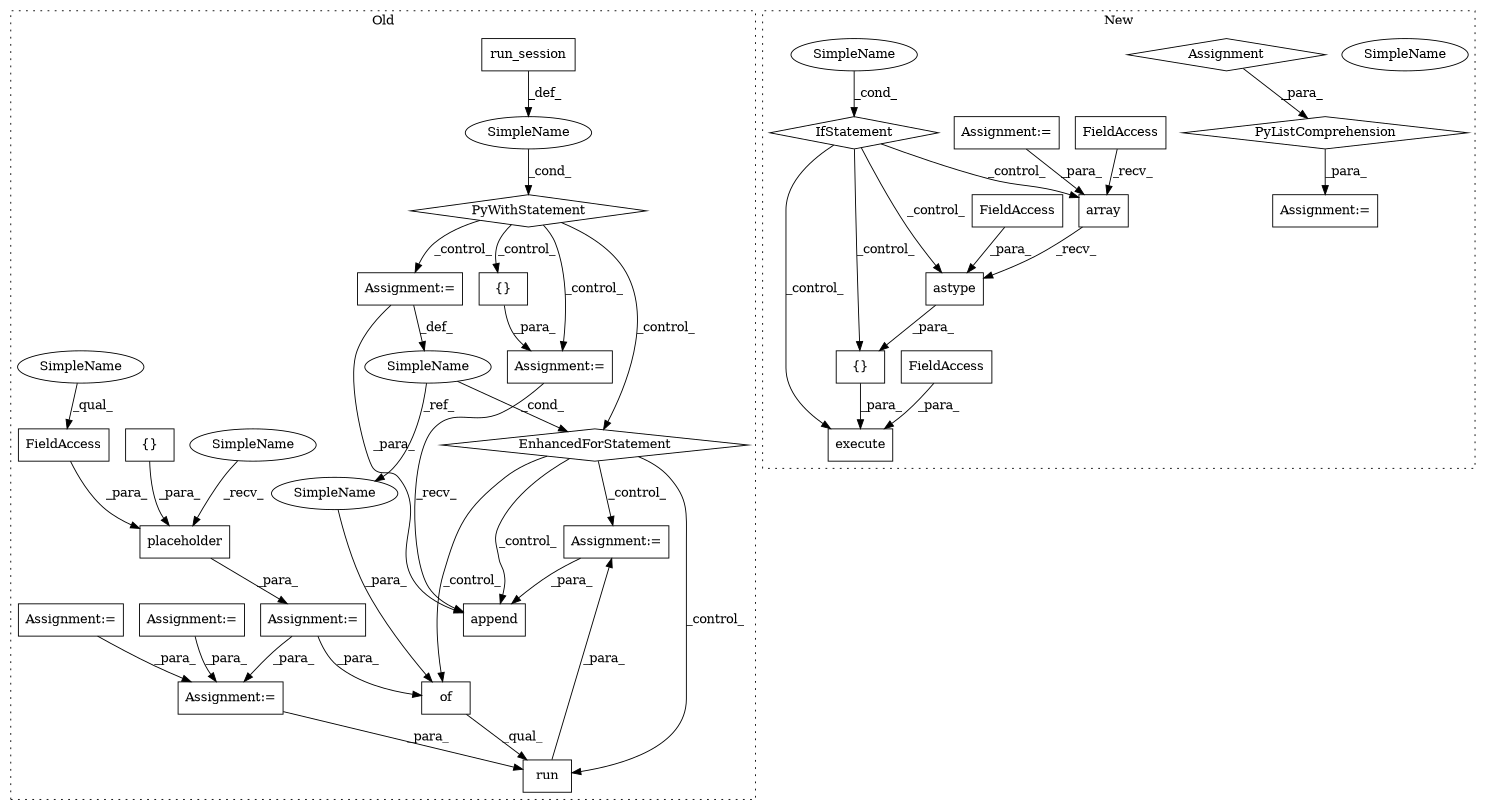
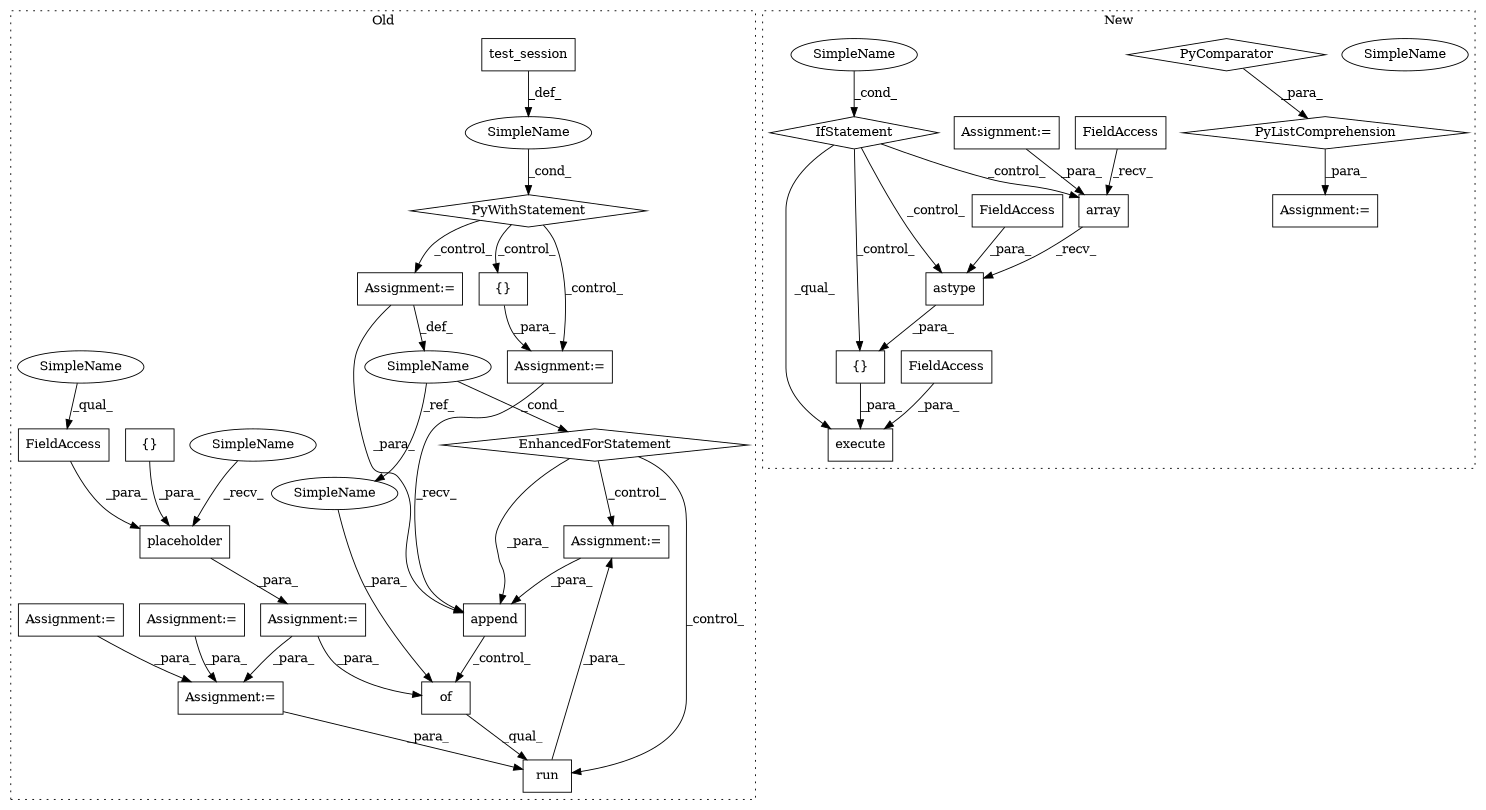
  digraph {
    node [a=7 l=1 s=1436 shape=box]
    n1 [a=70 l="57,2" label=EnhancedForStatement s="1120,1209" shape=diamond]
    n2 [l="57,2" label="Assignment:=" s="1120,1209"]
    n3 [label="Assignment:=" s=1232]
    n4 [a=42 l=17 label=SimpleName s=1181 shape=ellipse]
    n5 [a=32 l="4,1" label=run s="1238,1293"]
    n6 [a=4 l=2 label="{}" s=615]
    n7 [a=104 l="10,2" label=PyWithStatement s="1033,1062" shape=diamond]
    n8 [a=4 l=2 label="{}" s=1110]
    n9 [a=42 label=SimpleName shape=ellipse l="" s=""]
-   n10 [a=32 l=14 label=run_session s=1048]
+   n10 [a=32 l=14 label=test_session s=1048]
    n11 [a=32 l="3,1" label=of s="1260,1292"]
    n12 [a=32 l="12,1" label=placeholder s="577,617"]
    n13 [a=22 l=16 label=FieldAccess s=589]
    n14 [label="Assignment:=" s=1100]
    n15 [label="Assignment:=" s=565]
    n16 [label="Assignment:=" s=859]
    n17 [label="Assignment:=" s=677]
    n18 [label="Assignment:=" s=711]
    n19 [a=32 l="7,1" label=append s="1317,1335"]
    n20 [a=42 l=10 label=SimpleName s=566 shape=ellipse]
    n21 [a=42 l=10 label=SimpleName s=589 shape=ellipse]
    n22 [a=42 l=17 label=SimpleName s=1275 shape=ellipse]
    n23 [a=32 l="8,1" label=execute s="1315,1377"]
    n24 [l=24 label="Assignment:="]
    n25 [a=4 l="1,1" label="{}" s="1341,1376"]
    n26 [a=42 l=5 label=SimpleName s=1455 shape=ellipse]
    n27 [a=109 l=158 label=PyListComprehension s=1310 shape=diamond]
-   n28 [a=113 l=24 label=Assignment shape=diamond]
+   n28 [a=113 l=24 label=PyComparator shape=diamond]
    n29 [a=32 l="6,1" label=array s="1348,1355"]
    n30 [a=22 l=8 label=FieldAccess s=1323]
    n31 [a=22 l=5 label=FieldAccess s=1342]
    n32 [a=25 l=24 label=IfStatement shape=diamond]
    n33 [l=12 label="Assignment:=" s=1298]
    n34 [a=32 l="7,1" label=astype s="1357,1375"]
    n35 [a=22 l=5 label=FieldAccess s=1364]
    n36 [a=42 l=5 label=SimpleName s=1455 shape=ellipse]
    subgraph cluster_1 {
      label=Old
      style=dotted
      n1
      n2
      n3
      n4
      n5
      n6
      n7
      n8
      n9
      n10
      n11
      n12
      n13
      n14
      n15
      n16
      n17
      n18
      n19
      n20
      n21
      n22
    }
    subgraph cluster_2 {
      label=New
      style=dotted
      n23
      n24
      n25
      n26
      n27
      n28
      n29
      n30
      n31
      n32
      n33
      n34
      n35
      n36
    }
    n1 -> n3 [label=_control_]
    n1 -> n5 [label=_control_]
-   n1 -> n11 [label=_control_]
-   n1 -> n19 [label=_control_]
+   n19 -> n11 [label=_control_]
+   n1 -> n19 [label=_para_]
    n2 -> n4 [label=_def_]
    n2 -> n19 [label=_para_]
    n3 -> n19 [label=_para_]
    n4 -> n1 [label=_cond_]
    n4 -> n22 [label=_ref_]
    n5 -> n3 [label=_para_]
    n6 -> n12 [label=_para_]
-   n7 -> n1 [label=_control_]
    n7 -> n2 [label=_control_]
    n7 -> n8 [label=_control_]
    n7 -> n14 [label=_control_]
    n8 -> n14 [label=_para_]
    n9 -> n7 [label=_cond_]
    n10 -> n9 [label=_def_]
    n11 -> n5 [label=_qual_]
    n12 -> n15 [label=_para_]
    n13 -> n12 [label=_para_]
    n14 -> n19 [label=_recv_]
    n15 -> n11 [label=_para_]
    n15 -> n16 [label=_para_]
    n16 -> n5 [label=_para_]
    n17 -> n16 [label=_para_]
    n18 -> n16 [label=_para_]
    n20 -> n12 [label=_recv_]
    n21 -> n13 [label=_qual_]
    n22 -> n11 [label=_para_]
    n24 -> n29 [label=_para_]
    n25 -> n23 [label=_para_]
    n27 -> n33 [label=_para_]
    n28 -> n27 [label=_para_]
    n29 -> n34 [label=_recv_]
    n30 -> n23 [label=_para_]
    n31 -> n29 [label=_recv_]
-   n32 -> n23 [label=_control_]
+   n32 -> n23 [label=_qual_]
    n32 -> n25 [label=_control_]
    n32 -> n29 [label=_control_]
    n32 -> n34 [label=_control_]
    n34 -> n25 [label=_para_]
    n35 -> n34 [label=_para_]
    n36 -> n32 [label=_cond_]
  }
